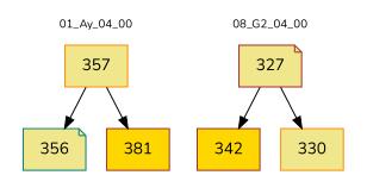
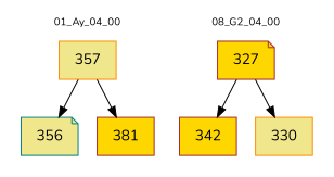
  digraph {
    fontname=Nunito
    node [color=brown fillcolor=khaki fontname=Nunito shape=box style=filled]
    edge [color=black fontname=Nunito]
    n1 [color=darkorange label=357]
    n2 [color=teal label=356 shape=note]
    n3 [fillcolor=gold label=381]
-   n4 [label=327 shape=note]
+   n4 [fillcolor=gold label=327 shape=note]
    n5 [fillcolor=gold label=342]
    n6 [color=darkorange label=330]
    subgraph cluster_1 {
      color=white
      fontsize=10
      label="01_Ay_04_00"
      n1
      n2
      n3
    }
    subgraph cluster_2 {
      color=white
      fontsize=10
      label="08_G2_04_00"
      n4
      n5
      n6
    }
    n1 -> n2
    n1 -> n3
    n4 -> n5
    n4 -> n6
  }
